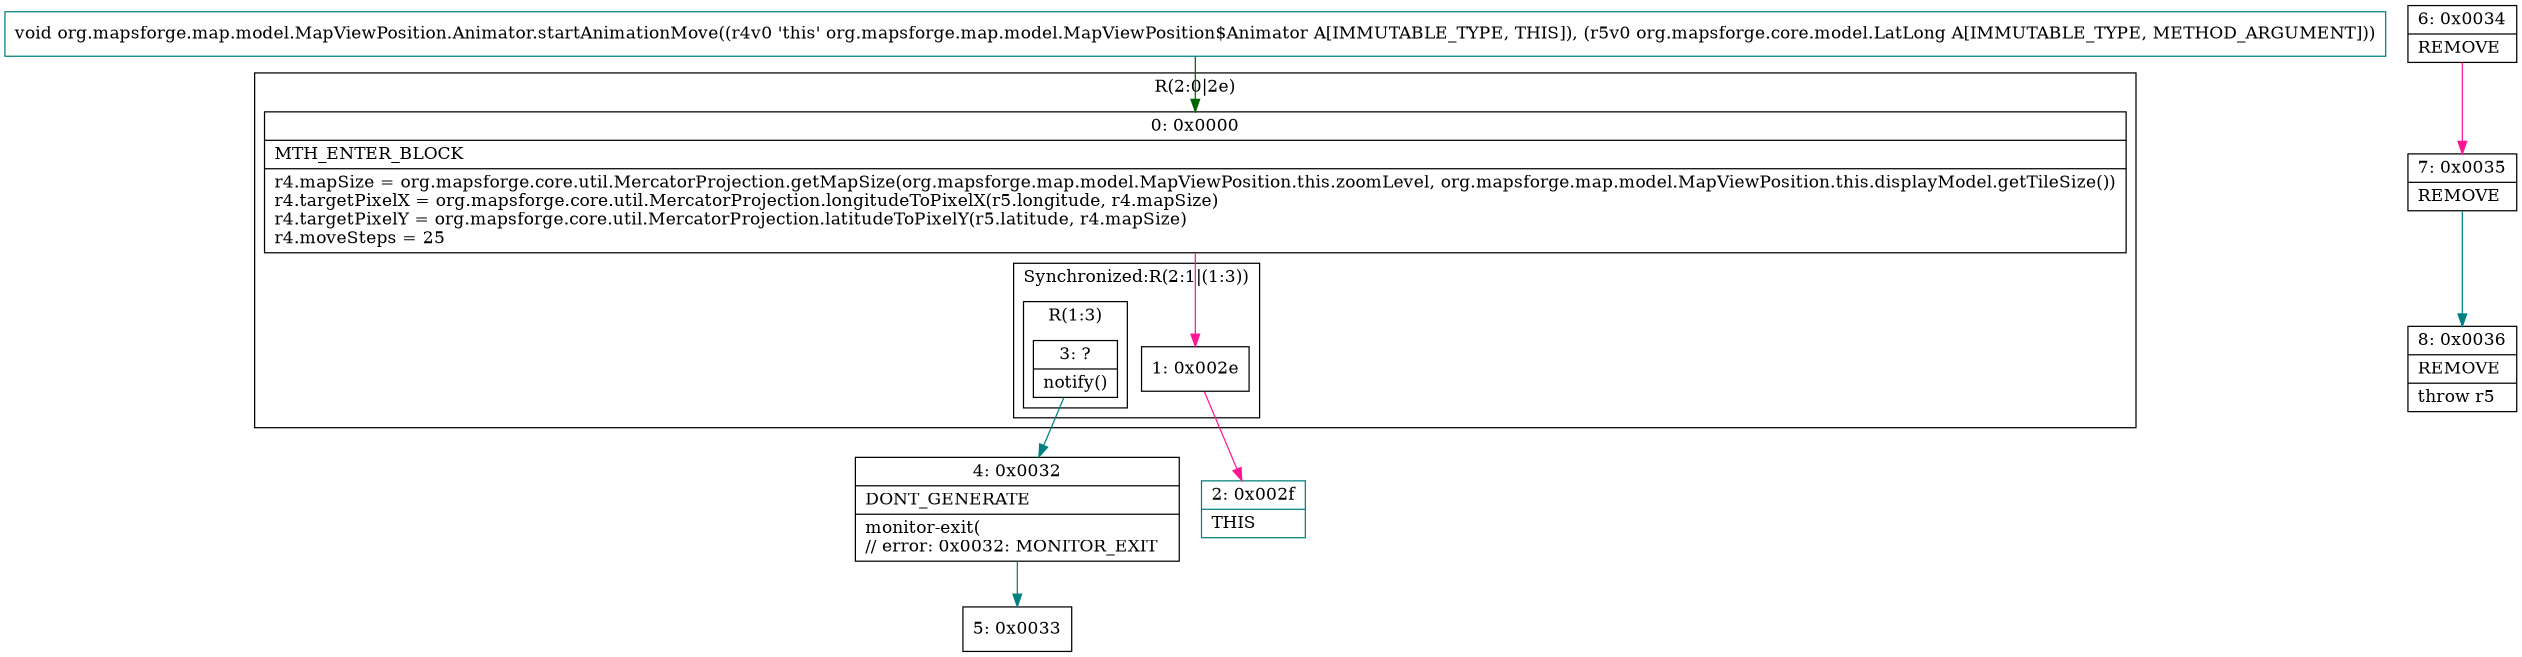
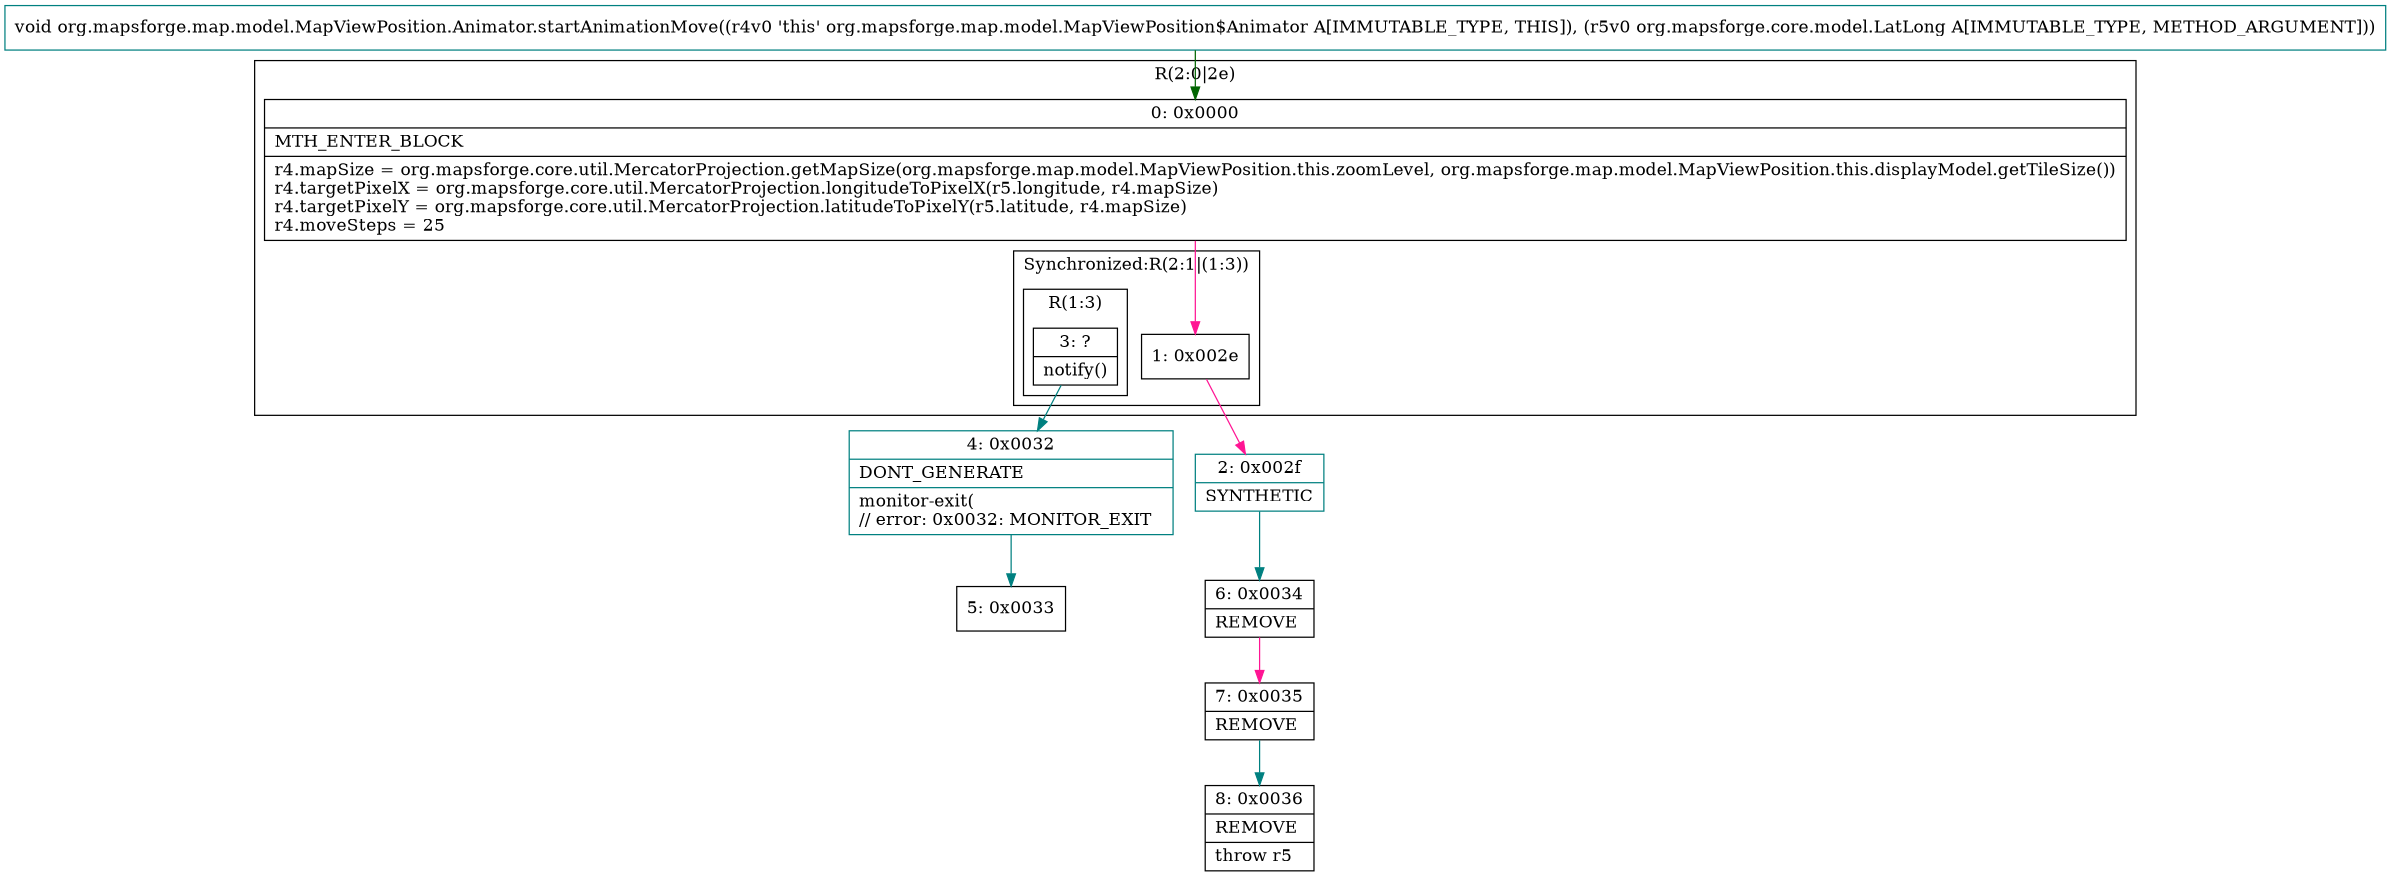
  digraph {
    node [color=black shape=record]
    edge [color=teal]
    n1 [label="{3\:\ ?|notify()\l}"]
    n2 [label="{1\:\ 0x002e}"]
    n3 [label="{0\:\ 0x0000|MTH_ENTER_BLOCK\l|r4.mapSize = org.mapsforge.core.util.MercatorProjection.getMapSize(org.mapsforge.map.model.MapViewPosition.this.zoomLevel, org.mapsforge.map.model.MapViewPosition.this.displayModel.getTileSize())\lr4.targetPixelX = org.mapsforge.core.util.MercatorProjection.longitudeToPixelX(r5.longitude, r4.mapSize)\lr4.targetPixelY = org.mapsforge.core.util.MercatorProjection.latitudeToPixelY(r5.latitude, r4.mapSize)\lr4.moveSteps = 25\l}"]
-   n4 [label="{4\:\ 0x0032|DONT_GENERATE\l|monitor\-exit(\l\/\/ error: 0x0032: MONITOR_EXIT  \l}"]
-   n5 [color=teal label="{2\:\ 0x002f|THIS\l}"]
+   n4 [color=teal label="{4\:\ 0x0032|DONT_GENERATE\l|monitor\-exit(\l\/\/ error: 0x0032: MONITOR_EXIT  \l}"]
+   n5 [color=teal label="{2\:\ 0x002f|SYNTHETIC\l}"]
    n6 [label="{6\:\ 0x0034|REMOVE\l}"]
    n7 [label="{5\:\ 0x0033}"]
    n8 [label="{7\:\ 0x0035|REMOVE\l}"]
    n9 [label="{8\:\ 0x0036|REMOVE\l|throw r5\l}"]
    n10 [color=teal label="{void org.mapsforge.map.model.MapViewPosition.Animator.startAnimationMove((r4v0 'this' org.mapsforge.map.model.MapViewPosition$Animator A[IMMUTABLE_TYPE, THIS]), (r5v0 org.mapsforge.core.model.LatLong A[IMMUTABLE_TYPE, METHOD_ARGUMENT])) }"]
    subgraph cluster_1 {
      label="R(2:0|2e)"
      n3
      subgraph cluster_2 {
        label="Synchronized:R(2:1|(1:3))"
        n2
        subgraph cluster_3 {
          label="R(1:3)"
          n1
        }
      }
    }
    n1 -> n4
    n2 -> n5 [color=deeppink]
    n3 -> n2 [color=deeppink]
    n4 -> n7
+   n5 -> n6
    n6 -> n8 [color=deeppink]
    n8 -> n9
    n10 -> n3 [color=darkgreen]
  }
